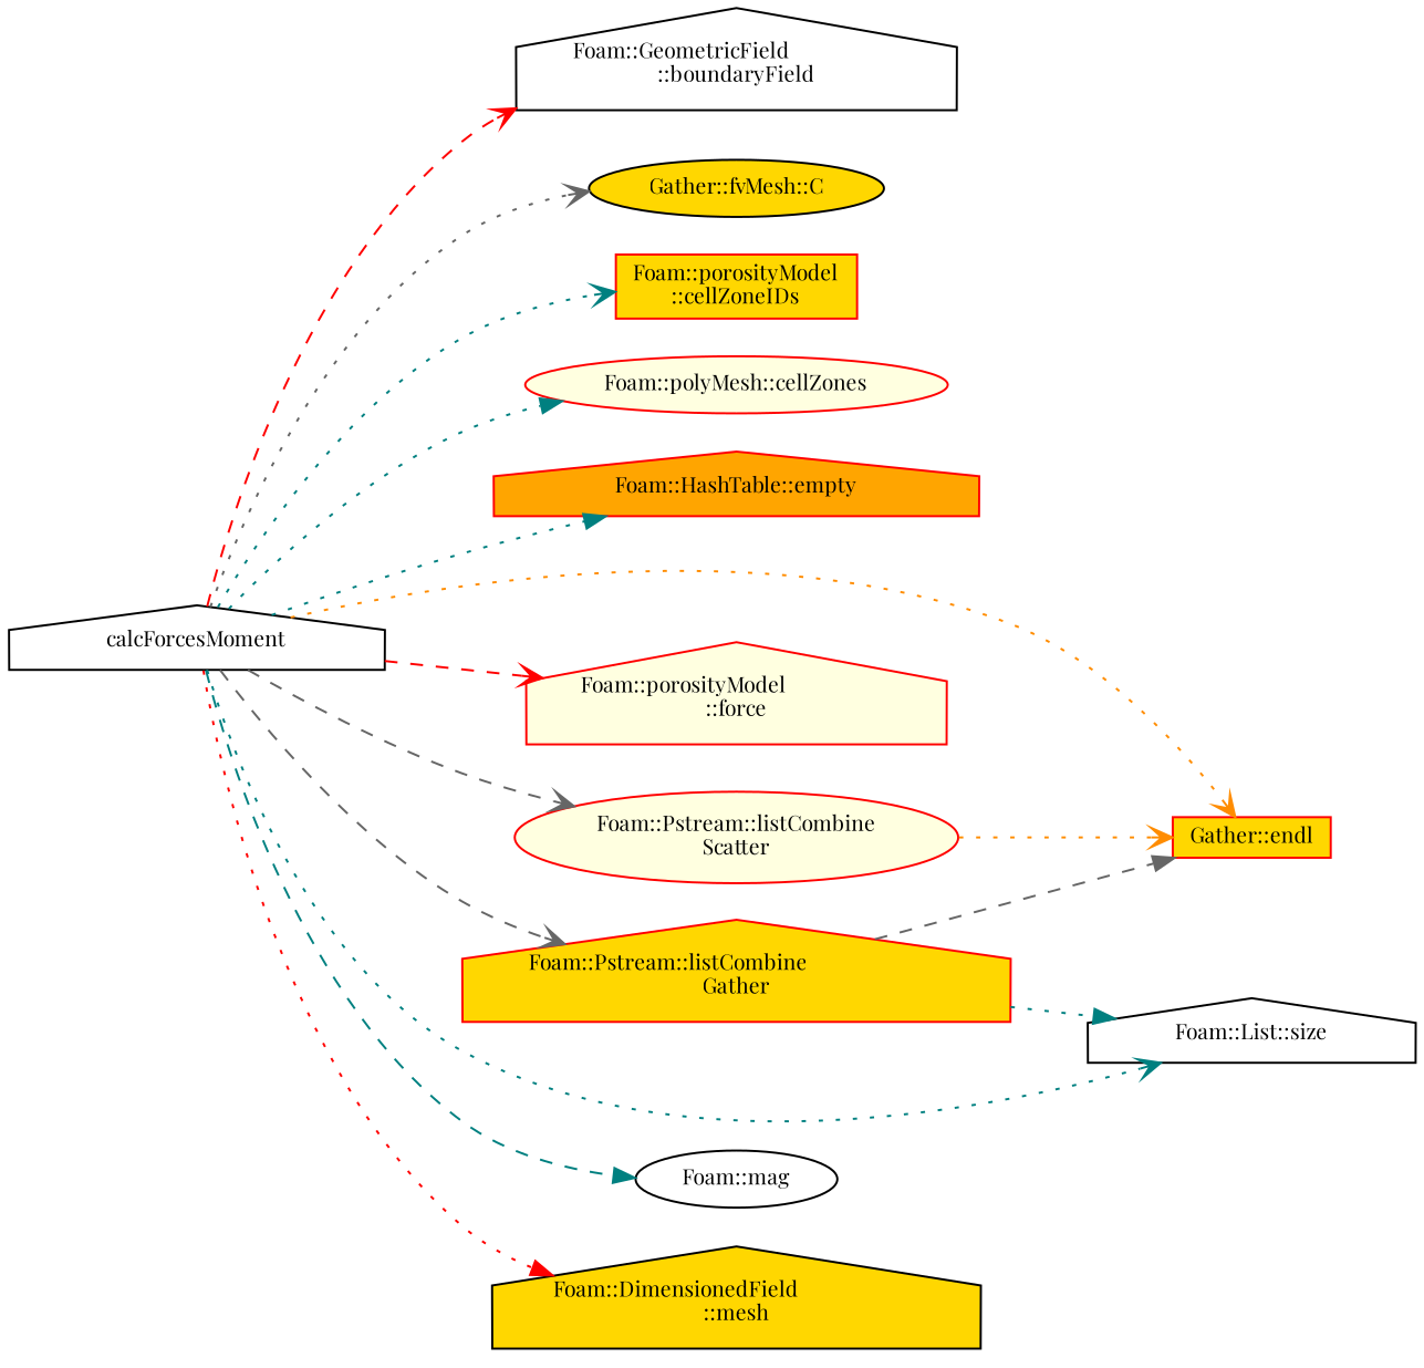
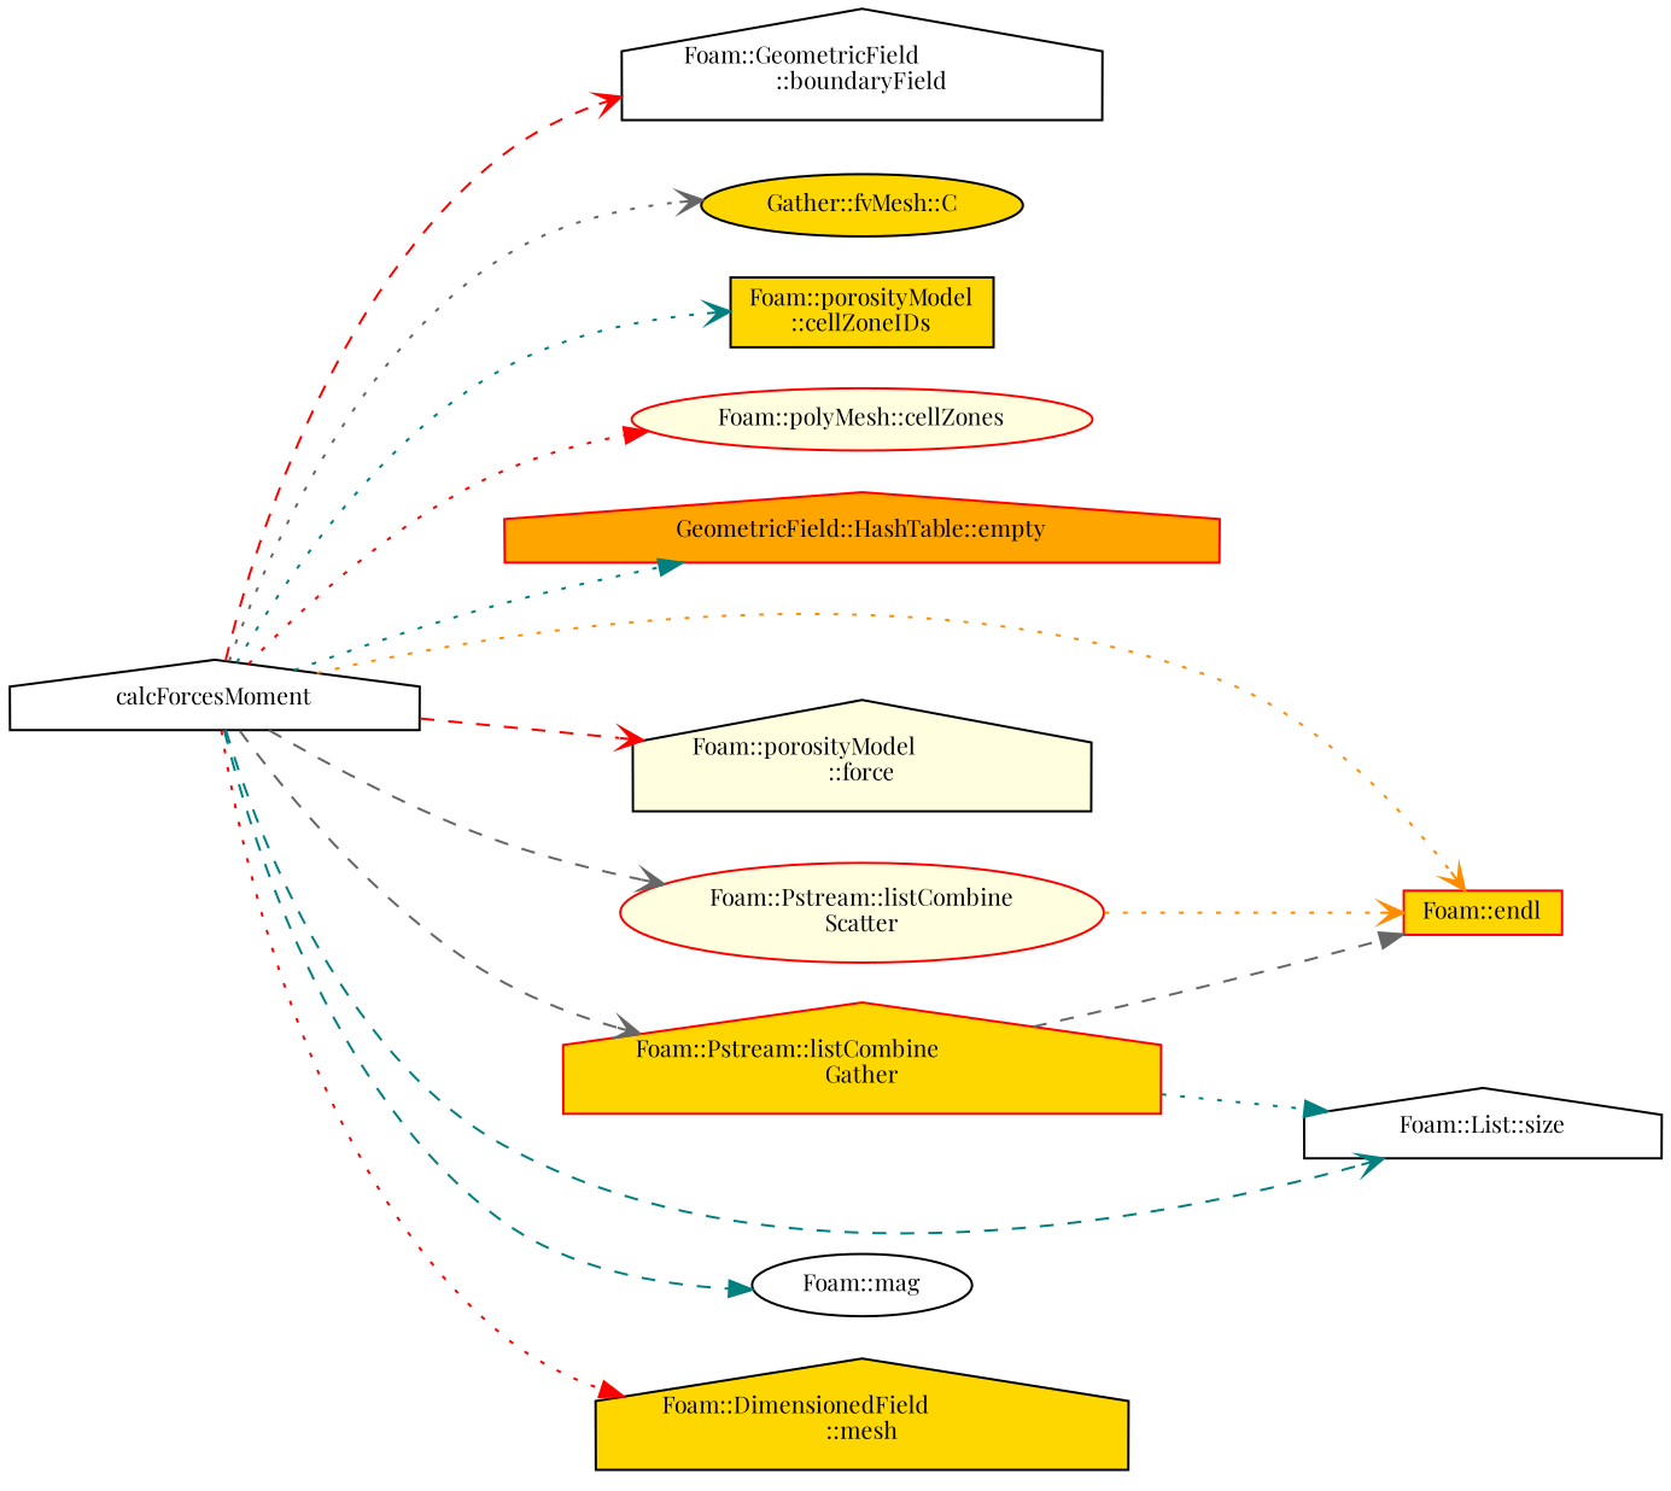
  digraph {
    fontname="Playfair Display"
    rankdir=LR
    node [color=black fillcolor=gold fontname="Playfair Display" fontsize=10 shape=house style=filled]
    edge [arrowhead=vee color=teal fontname="Playfair Display" fontsize=10 labelfontname=Helvetica labelfontsize=10 style=dotted]
    n1 [fillcolor=white fontcolor=black height=0.2 label=calcForcesMoment width=0.4]
    n2 [fillcolor=white height=0.2 label="Foam::GeometricField\l::boundaryField" width=0.4]
    n3 [height=0.2 label="Gather::fvMesh::C" shape=ellipse width=0.4]
-   n4 [color=red height=0.2 label="Foam::porosityModel\l::cellZoneIDs" shape=box width=0.4]
+   n4 [height=0.2 label="Foam::porosityModel\l::cellZoneIDs" shape=box width=0.4]
    n5 [color=red fillcolor=lightyellow height=0.2 label="Foam::polyMesh::cellZones" shape=ellipse width=0.4]
-   n6 [color=red fillcolor=orange height=0.2 label="Foam::HashTable::empty" width=0.4]
-   n7 [color=red height=0.2 label="Gather::endl" shape=box width=0.4]
-   n8 [color=red fillcolor=lightyellow height=0.2 label="Foam::porosityModel\l::force" width=0.4]
+   n6 [color=red fillcolor=orange height=0.2 label="GeometricField::HashTable::empty" width=0.4]
+   n7 [color=red height=0.2 label="Foam::endl" shape=box width=0.4]
+   n8 [fillcolor=lightyellow height=0.2 label="Foam::porosityModel\l::force" width=0.4]
    n9 [color=red height=0.2 label="Foam::Pstream::listCombine\lGather" width=0.4]
    n10 [fillcolor=white height=0.2 label="Foam::List::size" width=0.4]
    n11 [color=red fillcolor=lightyellow height=0.2 label="Foam::Pstream::listCombine\lScatter" shape=ellipse width=0.4]
    n12 [fillcolor=white height=0.2 label="Foam::mag" shape=ellipse width=0.4]
    n13 [height=0.2 label="Foam::DimensionedField\l::mesh" width=0.4]
    n1 -> n2 [color=red style=dashed]
    n1 -> n3 [color=gray40]
    n1 -> n4
-   n1 -> n5 [arrowhead=normal]
+   n1 -> n5 [arrowhead=normal color=red]
    n1 -> n6 [arrowhead=normal]
    n1 -> n7 [color=darkorange]
    n1 -> n8 [color=red style=dashed]
    n1 -> n9 [color=gray40 style=dashed]
-   n1 -> n10
+   n1 -> n10 [style=dashed]
    n1 -> n11 [color=gray40 style=dashed]
    n1 -> n12 [arrowhead=normal style=dashed]
    n1 -> n13 [arrowhead=normal color=red]
    n9 -> n7 [arrowhead=normal color=gray40 style=dashed]
    n9 -> n10 [arrowhead=normal]
    n11 -> n7 [color=darkorange]
  }
